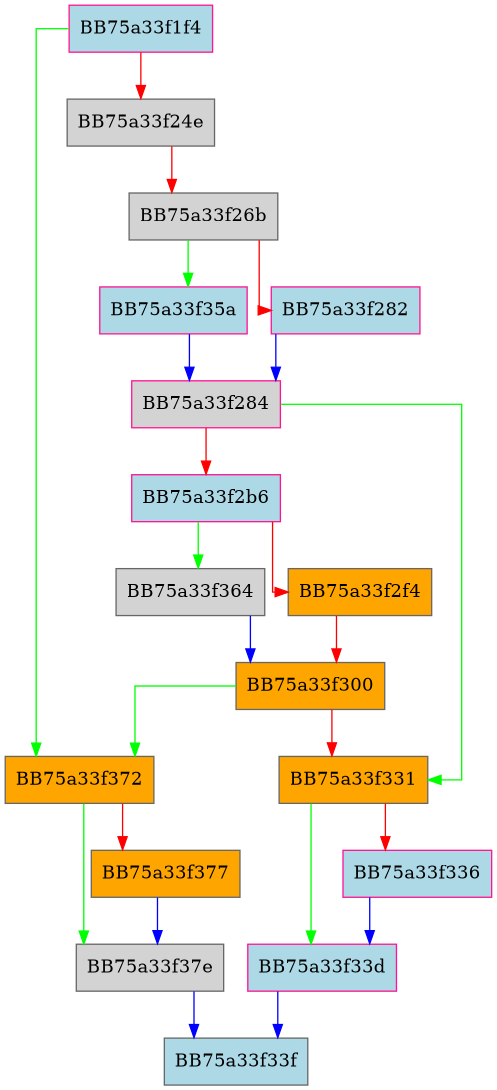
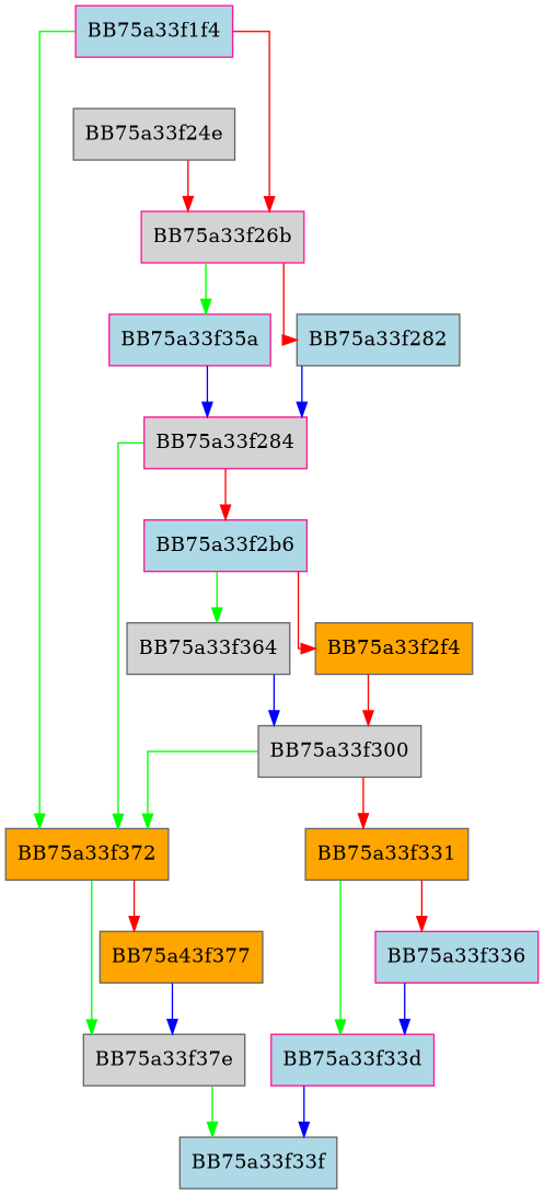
  digraph {
    splines=ortho
    node [color=gray40 fillcolor=lightblue shape=box style=filled]
    edge [color=red]
    BB75a33f1f4 [color=deeppink]
    BB75a33f372 [fillcolor=orange]
    BB75a33f24e [fillcolor=lightgrey]
    BB75a33f37e [fillcolor=lightgrey]
-   BB75a33f377 [fillcolor=orange]
-   BB75a33f26b [fillcolor=lightgrey]
+   BB75a33f377 [fillcolor=orange label=BB75a43f377]
+   BB75a33f26b [color=deeppink fillcolor=lightgrey]
    BB75a33f33f
    BB75a33f35a [color=deeppink]
    BB75a33f284 [color=deeppink fillcolor=lightgrey]
-   BB75a33f282 [color=deeppink]
+   BB75a33f282
    BB75a33f2b6 [color=deeppink]
    BB75a33f364 [fillcolor=lightgrey]
    BB75a33f2f4 [fillcolor=orange]
-   BB75a33f300 [fillcolor=orange]
+   BB75a33f300 [fillcolor=lightgrey]
    BB75a33f331 [fillcolor=orange]
    BB75a33f33d [color=deeppink]
    BB75a33f336 [color=deeppink]
    BB75a33f1f4 -> BB75a33f372 [color=green]
-   BB75a33f1f4 -> BB75a33f24e
+   BB75a33f1f4 -> BB75a33f26b
    BB75a33f372 -> BB75a33f37e [color=green]
    BB75a33f372 -> BB75a33f377
    BB75a33f24e -> BB75a33f26b
-   BB75a33f37e -> BB75a33f33f [color=blue]
+   BB75a33f37e -> BB75a33f33f [color=green]
    BB75a33f377 -> BB75a33f37e [color=blue]
    BB75a33f26b -> BB75a33f35a [color=green]
    BB75a33f26b -> BB75a33f282
    BB75a33f35a -> BB75a33f284 [color=blue]
-   BB75a33f284 -> BB75a33f331 [color=green]
+   BB75a33f284 -> BB75a33f372 [color=green]
    BB75a33f284 -> BB75a33f2b6
    BB75a33f282 -> BB75a33f284 [color=blue]
    BB75a33f2b6 -> BB75a33f364 [color=green]
    BB75a33f2b6 -> BB75a33f2f4
    BB75a33f364 -> BB75a33f300 [color=blue]
    BB75a33f2f4 -> BB75a33f300
    BB75a33f300 -> BB75a33f372 [color=green]
    BB75a33f300 -> BB75a33f331
    BB75a33f331 -> BB75a33f33d [color=green]
    BB75a33f331 -> BB75a33f336
    BB75a33f33d -> BB75a33f33f [color=blue]
    BB75a33f336 -> BB75a33f33d [color=blue]
  }
